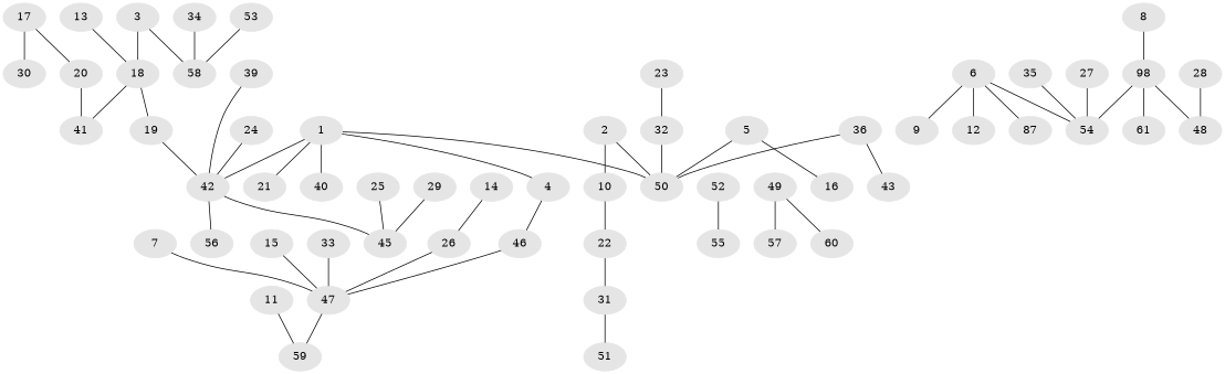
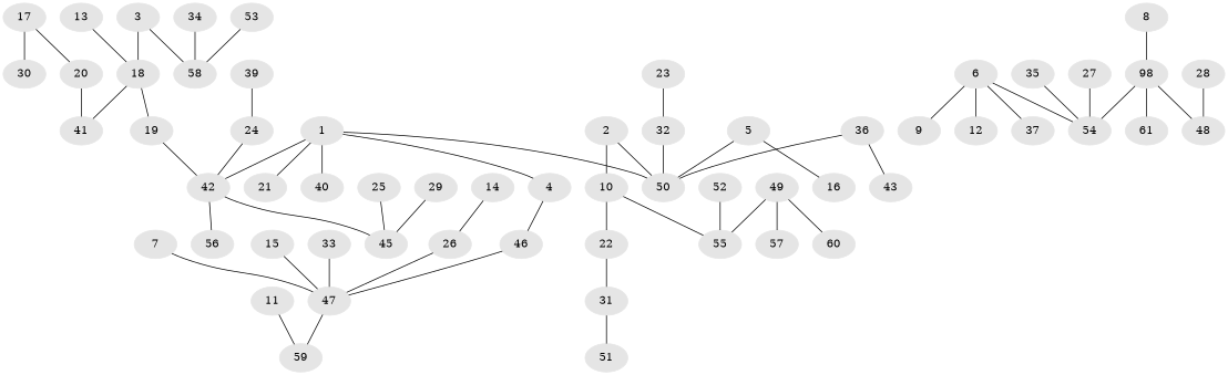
  graph {
    node [color=gray90 style=filled]
    edge [weight=1.0]
    1
    4
    21
    40
    42
    50
    46
    45
    56
    2
    10
    22
    55
    3
    18
    58
    19
    41
    47
    5
    16
    6
    54
    9
    12
-   37 [label=87]
+   37
    7
    59
    n29 [label=98]
    8
    48
    61
    31
    11
    13
    14
    26
    15
    17
    20
    30
    51
    23
    32
    24
    25
    27
    28
    29
    33
    34
    35
    36
    43
    39
    49
    57
    60
    52
    53
    1 -- 4
    1 -- 21
    1 -- 40
    1 -- 42
    1 -- 50
    4 -- 46
    42 -- 45
    42 -- 56
    46 -- 47
    2 -- 50
    2 -- 10
    10 -- 22
+   10 -- 55
    22 -- 31
    3 -- 18
    3 -- 58
    18 -- 19
    18 -- 41
    19 -- 42
    47 -- 59
    5 -- 50
    5 -- 16
    6 -- 54
    6 -- 9
    6 -- 12
    6 -- 37
    7 -- 47
    n29 -- 54
    n29 -- 48
    n29 -- 61
    8 -- n29
    31 -- 51
    11 -- 59
    13 -- 18
    14 -- 26
    26 -- 47
    15 -- 47
    17 -- 20
    17 -- 30
    20 -- 41
    23 -- 32
    32 -- 50
    24 -- 42
    25 -- 45
    27 -- 54
    28 -- 48
    29 -- 45
    33 -- 47
    34 -- 58
    35 -- 54
    36 -- 50
    36 -- 43
-   39 -- 42
+   39 -- 24
+   49 -- 55
    49 -- 57
    49 -- 60
    52 -- 55
    53 -- 58
  }
